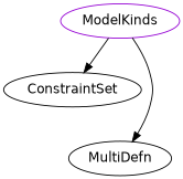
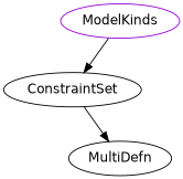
  digraph {
    fontname="DejaVu Sans"
    node [fontname="DejaVu Sans"]
    edge [fontname="DejaVu Sans"]
    n1 [color=darkviolet label=ModelKinds shape=oval]
    ConstraintSet
    MultiDefn
    n1 -> ConstraintSet
-   n1 -> MultiDefn
+   ConstraintSet -> MultiDefn
  }
